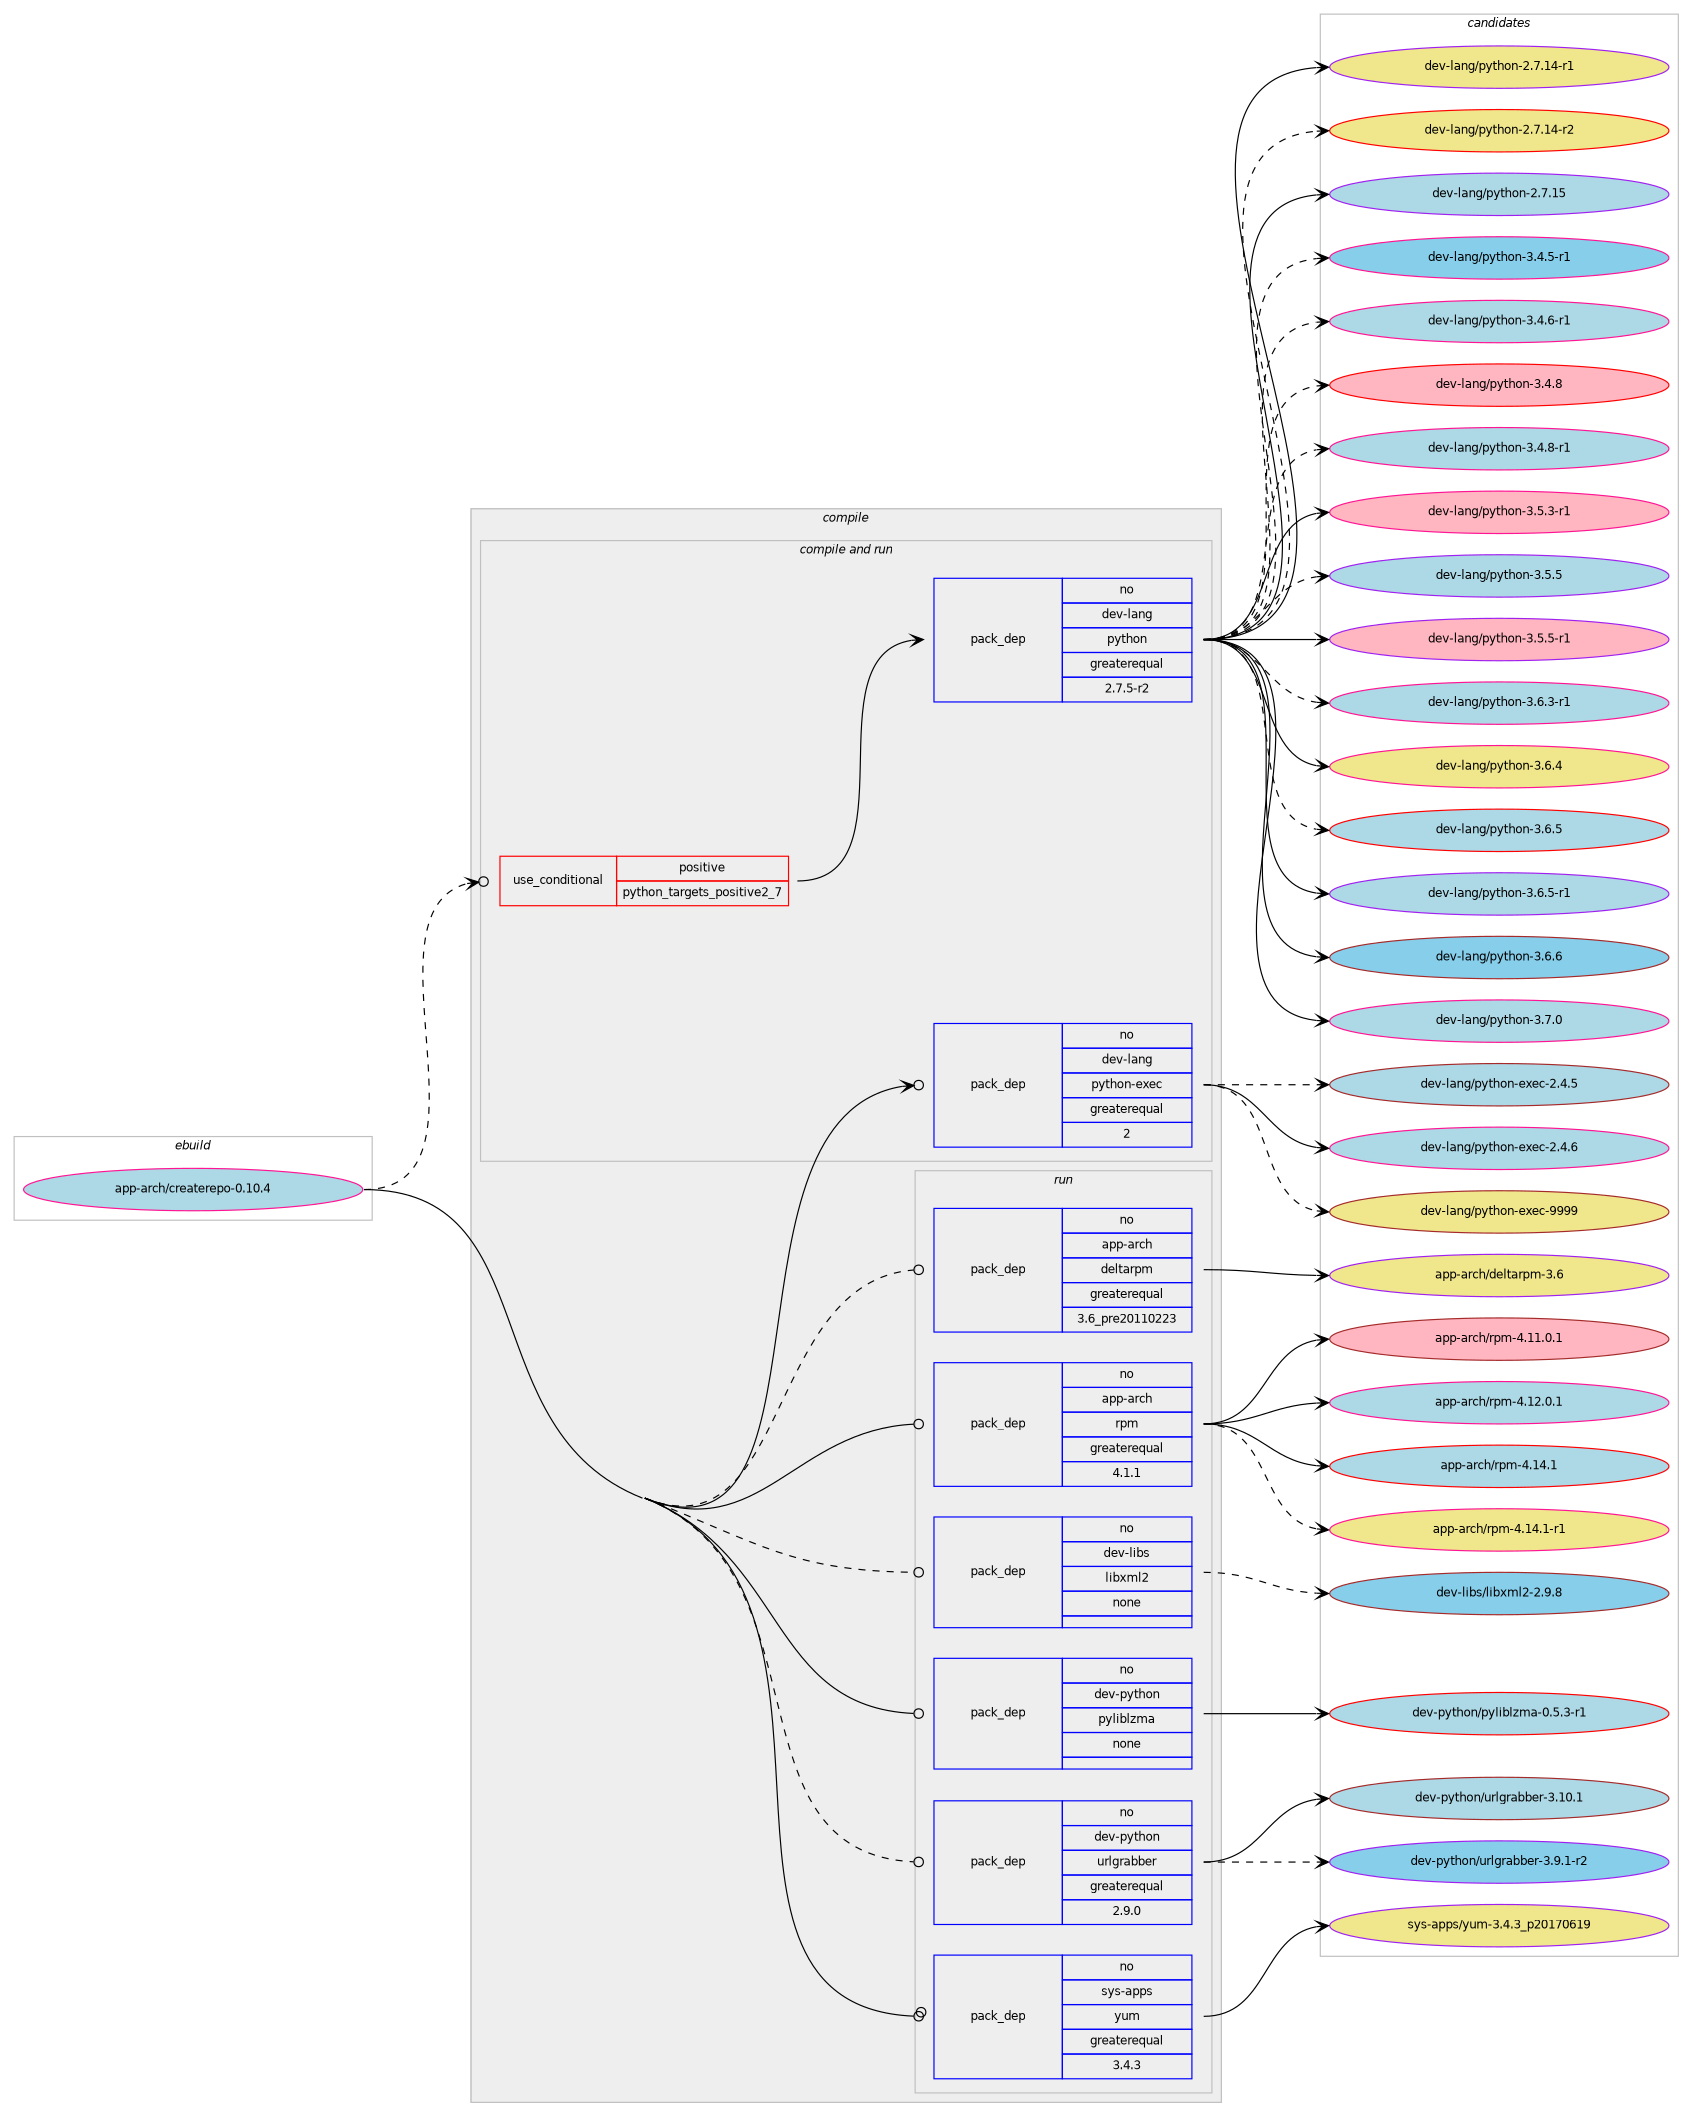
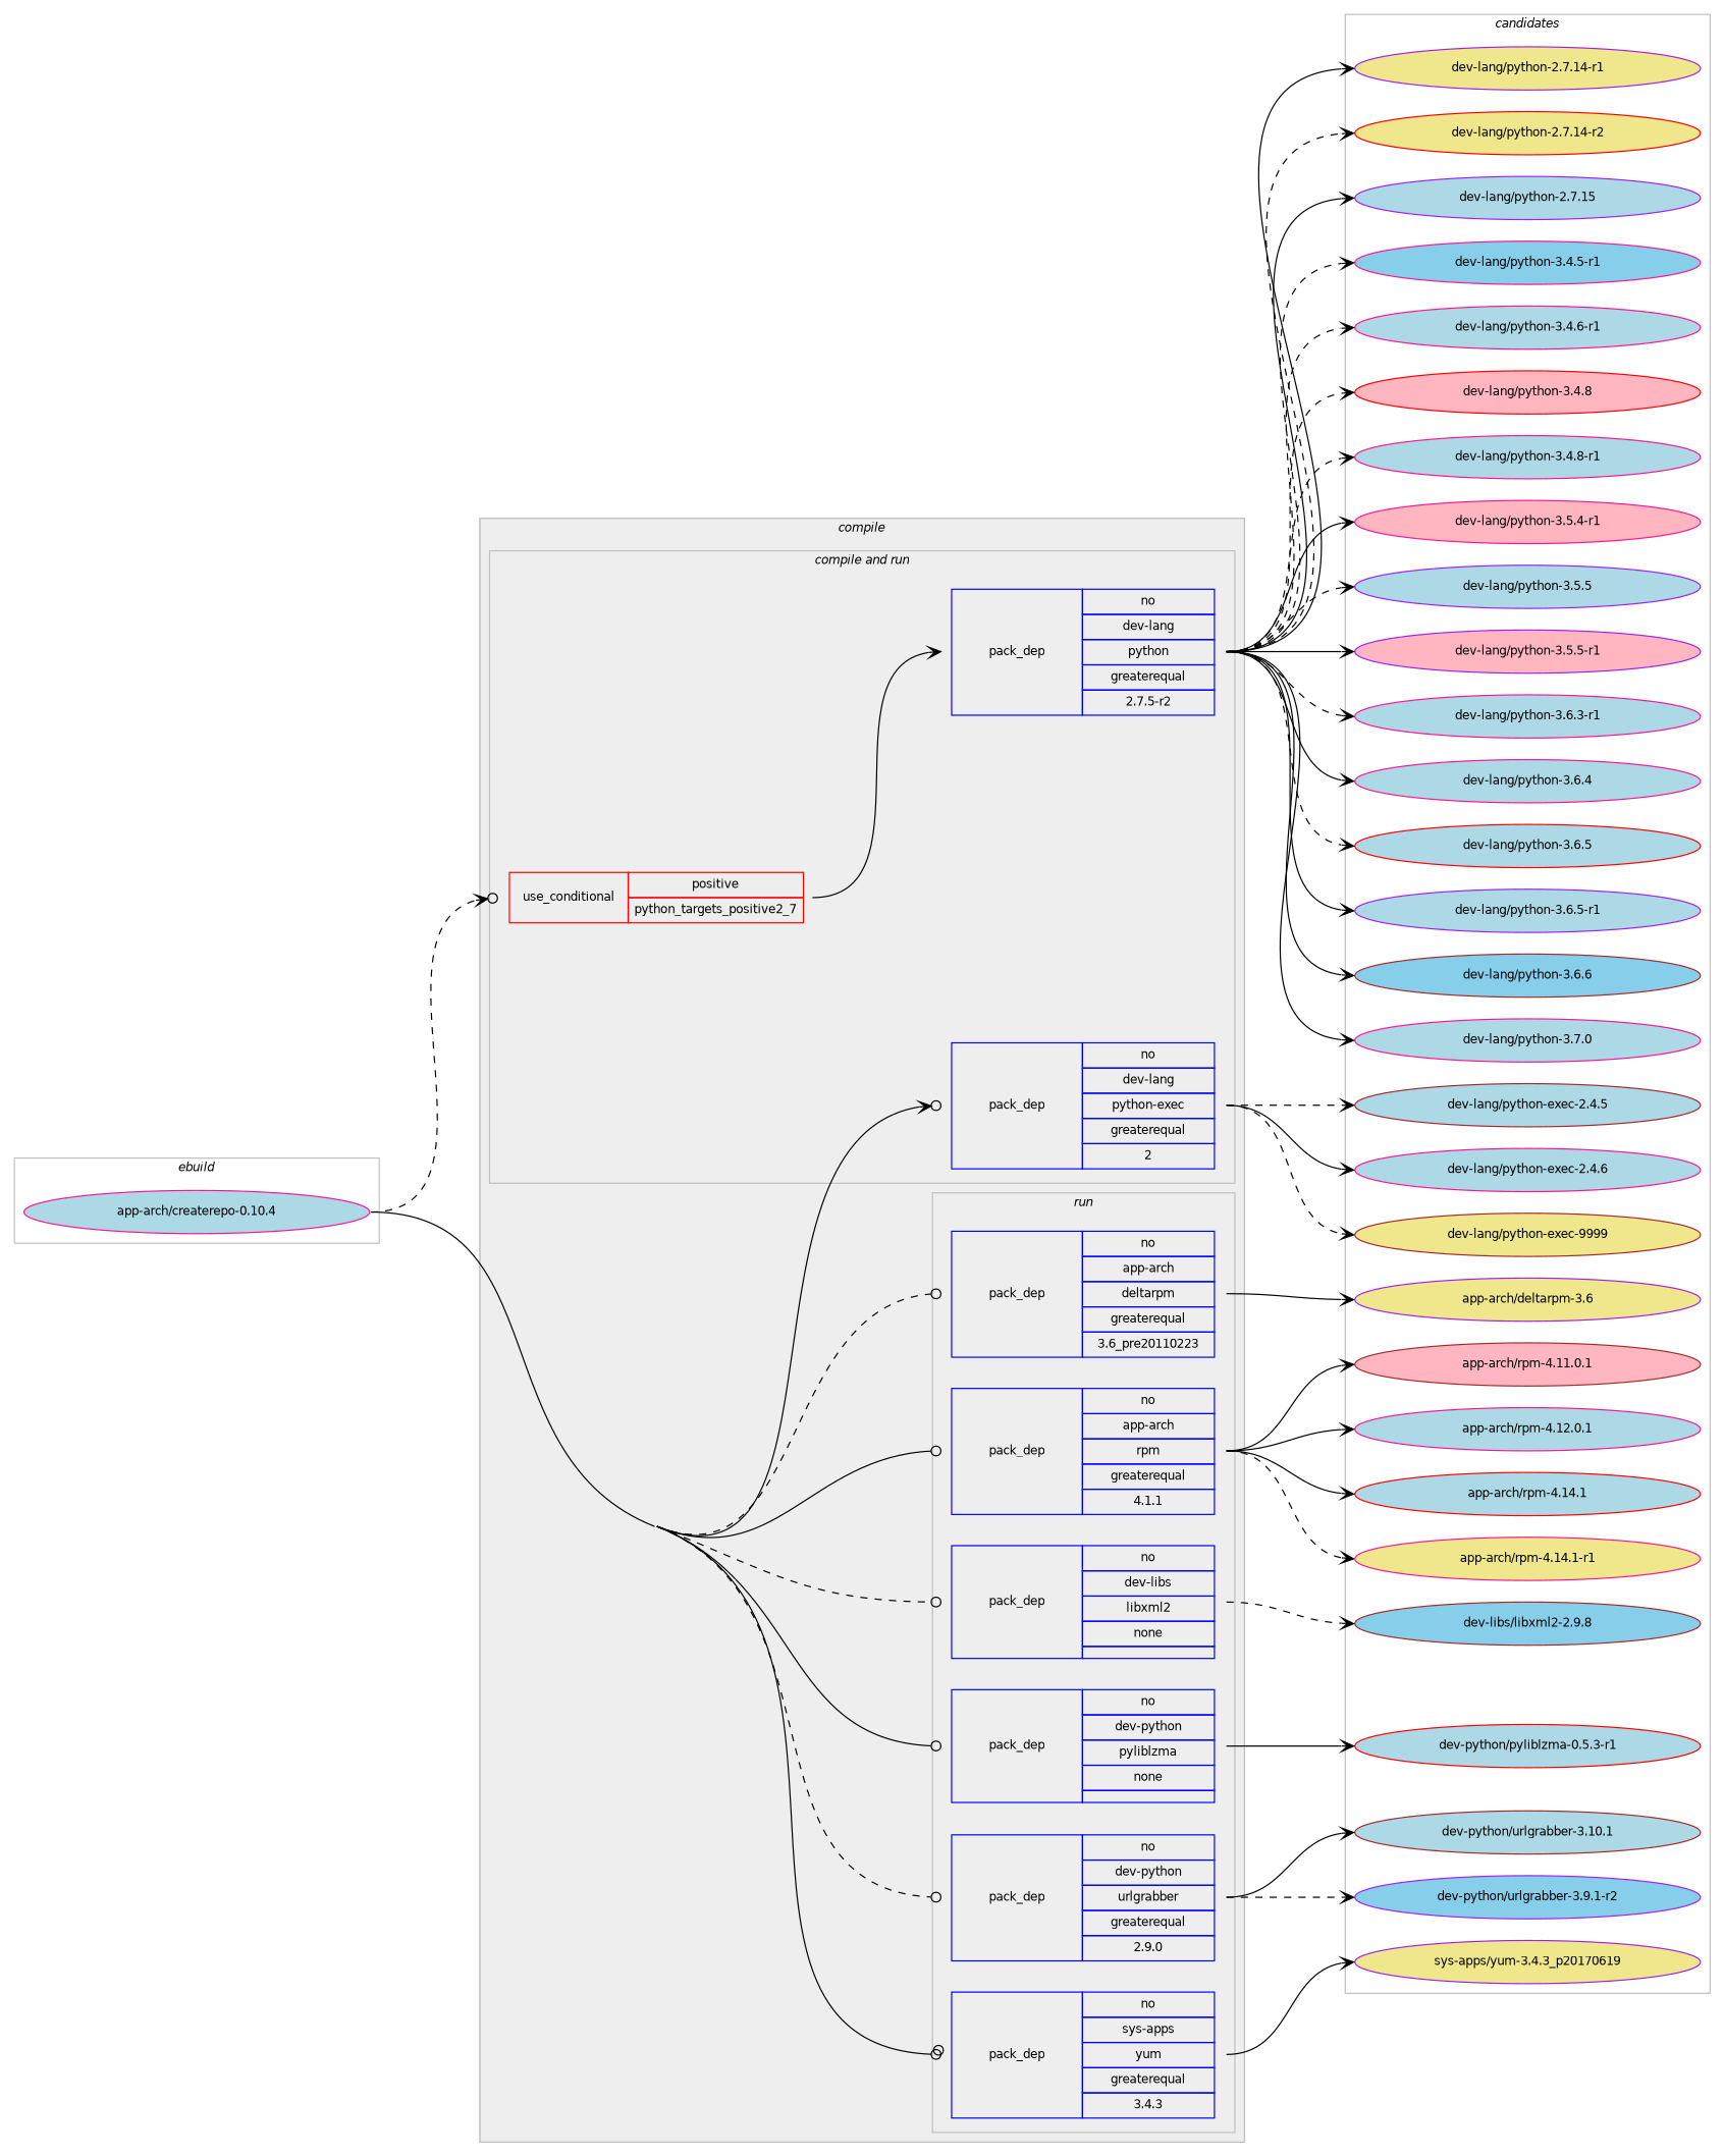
  digraph {
    compound=true
    concentrate=true
    fontname=Helvetica
    fontsize=10
    newrank=true
    rankdir=LR
    ranksep=1.5
    node [color=deeppink fillcolor=lightblue fontname=Helvetica fontsize=10 style=filled]
    edge [arrowhead=vee headport=w style=solid tailport=e weight=100]
    n1 [label="app-arch/createrepo-0.10.4" width=4]
    n2 [color=blue label=<<TABLE BORDER="0" CELLBORDER="1" CELLSPACING="0" CELLPADDING="4" WIDTH="220"><TR><TD ROWSPAN="6" CELLPADDING="30">pack_dep</TD></TR><TR><TD WIDTH="110">no</TD></TR><TR><TD>dev-lang</TD></TR><TR><TD>python</TD></TR><TR><TD>greaterequal</TD></TR><TR><TD>2.7.5-r2</TD></TR></TABLE>> shape=none fillcolor="" style=""]
    n3 [color=red label=<<TABLE BORDER="0" CELLBORDER="1" CELLSPACING="0" CELLPADDING="4"><TR><TD ROWSPAN="3" CELLPADDING="10">use_conditional</TD></TR><TR><TD>positive</TD></TR><TR><TD>python_targets_positive2_7</TD></TR></TABLE>> shape=none fillcolor="" style=""]
    n4 [color=blue label=<<TABLE BORDER="0" CELLBORDER="1" CELLSPACING="0" CELLPADDING="4" WIDTH="220"><TR><TD ROWSPAN="6" CELLPADDING="30">pack_dep</TD></TR><TR><TD WIDTH="110">no</TD></TR><TR><TD>dev-lang</TD></TR><TR><TD>python-exec</TD></TR><TR><TD>greaterequal</TD></TR><TR><TD>2</TD></TR></TABLE>> shape=none fillcolor="" style=""]
    n5 [color=blue label=<<TABLE BORDER="0" CELLBORDER="1" CELLSPACING="0" CELLPADDING="4" WIDTH="220"><TR><TD ROWSPAN="6" CELLPADDING="30">pack_dep</TD></TR><TR><TD WIDTH="110">no</TD></TR><TR><TD>app-arch</TD></TR><TR><TD>deltarpm</TD></TR><TR><TD>greaterequal</TD></TR><TR><TD>3.6_pre20110223</TD></TR></TABLE>> shape=none fillcolor="" style=""]
    n6 [color=blue label=<<TABLE BORDER="0" CELLBORDER="1" CELLSPACING="0" CELLPADDING="4" WIDTH="220"><TR><TD ROWSPAN="6" CELLPADDING="30">pack_dep</TD></TR><TR><TD WIDTH="110">no</TD></TR><TR><TD>app-arch</TD></TR><TR><TD>rpm</TD></TR><TR><TD>greaterequal</TD></TR><TR><TD>4.1.1</TD></TR></TABLE>> shape=none fillcolor="" style=""]
    n7 [color=blue label=<<TABLE BORDER="0" CELLBORDER="1" CELLSPACING="0" CELLPADDING="4" WIDTH="220"><TR><TD ROWSPAN="6" CELLPADDING="30">pack_dep</TD></TR><TR><TD WIDTH="110">no</TD></TR><TR><TD>dev-libs</TD></TR><TR><TD>libxml2</TD></TR><TR><TD>none</TD></TR><TR><TD></TD></TR></TABLE>> shape=none fillcolor="" style=""]
    n8 [color=blue label=<<TABLE BORDER="0" CELLBORDER="1" CELLSPACING="0" CELLPADDING="4" WIDTH="220"><TR><TD ROWSPAN="6" CELLPADDING="30">pack_dep</TD></TR><TR><TD WIDTH="110">no</TD></TR><TR><TD>dev-python</TD></TR><TR><TD>pyliblzma</TD></TR><TR><TD>none</TD></TR><TR><TD></TD></TR></TABLE>> shape=none fillcolor="" style=""]
    n9 [color=blue label=<<TABLE BORDER="0" CELLBORDER="1" CELLSPACING="0" CELLPADDING="4" WIDTH="220"><TR><TD ROWSPAN="6" CELLPADDING="30">pack_dep</TD></TR><TR><TD WIDTH="110">no</TD></TR><TR><TD>dev-python</TD></TR><TR><TD>urlgrabber</TD></TR><TR><TD>greaterequal</TD></TR><TR><TD>2.9.0</TD></TR></TABLE>> shape=none fillcolor="" style=""]
    n10 [color=blue label=<<TABLE BORDER="0" CELLBORDER="1" CELLSPACING="0" CELLPADDING="4" WIDTH="220"><TR><TD ROWSPAN="6" CELLPADDING="30">pack_dep</TD></TR><TR><TD WIDTH="110">no</TD></TR><TR><TD>sys-apps</TD></TR><TR><TD>yum</TD></TR><TR><TD>greaterequal</TD></TR><TR><TD>3.4.3</TD></TR></TABLE>> shape=none fillcolor="" style=""]
    n11 [color=purple fillcolor=khaki label="dev-lang/python-2.7.14-r1" width=4]
    n12 [color=red fillcolor=khaki label="dev-lang/python-2.7.14-r2" width=4]
    n13 [color=purple label="dev-lang/python-2.7.15" width=4]
    n14 [fillcolor=skyblue label="dev-lang/python-3.4.5-r1" width=4]
    n15 [label="dev-lang/python-3.4.6-r1" width=4]
    n16 [color=red fillcolor=lightpink label="dev-lang/python-3.4.8" width=4]
    n17 [label="dev-lang/python-3.4.8-r1" width=4]
-   n18 [fillcolor=lightpink label="dev-lang/python-3.5.3-r1" width=4]
+   n18 [fillcolor=lightpink label="dev-lang/python-3.5.4-r1" width=4]
    n19 [color=purple label="dev-lang/python-3.5.5" width=4]
    n20 [color=purple fillcolor=lightpink label="dev-lang/python-3.5.5-r1" width=4]
    n21 [label="dev-lang/python-3.6.3-r1" width=4]
-   n22 [fillcolor=khaki label="dev-lang/python-3.6.4" width=4]
+   n22 [label="dev-lang/python-3.6.4" width=4]
    n23 [color=red label="dev-lang/python-3.6.5" width=4]
    n24 [color=purple label="dev-lang/python-3.6.5-r1" width=4]
    n25 [color=brown fillcolor=skyblue label="dev-lang/python-3.6.6" width=4]
    n26 [label="dev-lang/python-3.7.0" width=4]
    n27 [color=brown label="dev-lang/python-exec-2.4.5" width=4]
    n28 [label="dev-lang/python-exec-2.4.6" width=4]
    n29 [color=brown fillcolor=khaki label="dev-lang/python-exec-9999" width=4]
    n30 [color=purple fillcolor=khaki label="app-arch/deltarpm-3.6" width=4]
    n31 [color=brown fillcolor=lightpink label="app-arch/rpm-4.11.0.1" width=4]
    n32 [label="app-arch/rpm-4.12.0.1" width=4]
    n33 [color=red label="app-arch/rpm-4.14.1" width=4]
    n34 [fillcolor=khaki label="app-arch/rpm-4.14.1-r1" width=4]
    n35 [color=brown fillcolor=skyblue label="dev-libs/libxml2-2.9.8" width=4]
    n36 [color=red label="dev-python/pyliblzma-0.5.3-r1" width=4]
    n37 [color=brown label="dev-python/urlgrabber-3.10.1" width=4]
    n38 [color=purple fillcolor=skyblue label="dev-python/urlgrabber-3.9.1-r2" width=4]
    n39 [color=purple fillcolor=khaki label="sys-apps/yum-3.4.3_p20170619" width=4]
    subgraph cluster_1 {
      color=gray
      label=<<i>ebuild</i>>
      rank=same
      n1
    }
    subgraph cluster_2 {
      color=gray
      label=<<i>dependencies</i>>
      subgraph cluster_3 {
        color=gray
        fillcolor="#eeeeee"
        label=<<i>compile</i>>
        style=filled
      }
      subgraph cluster_4 {
        color=gray
        fillcolor="#eeeeee"
        label=<<i>compile and run</i>>
        style=filled
        subgraph sub_5 {
          color=gray
          fillcolor="#eeeeee"
          label=<<i>compile and run</i>>
          style=filled
          n3
          subgraph sub_6 {
            color=gray
            fillcolor="#eeeeee"
            label=<<i>compile and run</i>>
            style=filled
            n2
          }
        }
        subgraph sub_7 {
          color=gray
          fillcolor="#eeeeee"
          label=<<i>compile and run</i>>
          style=filled
          n4
        }
      }
      subgraph cluster_8 {
        color=gray
        fillcolor="#eeeeee"
        label=<<i>run</i>>
        style=filled
        subgraph sub_9 {
          color=gray
          fillcolor="#eeeeee"
          label=<<i>run</i>>
          style=filled
          n5
        }
        subgraph sub_10 {
          color=gray
          fillcolor="#eeeeee"
          label=<<i>run</i>>
          style=filled
          n6
        }
        subgraph sub_11 {
          color=gray
          fillcolor="#eeeeee"
          label=<<i>run</i>>
          style=filled
          n7
        }
        subgraph sub_12 {
          color=gray
          fillcolor="#eeeeee"
          label=<<i>run</i>>
          style=filled
          n8
        }
        subgraph sub_13 {
          color=gray
          fillcolor="#eeeeee"
          label=<<i>run</i>>
          style=filled
          n9
        }
        subgraph sub_14 {
          color=gray
          fillcolor="#eeeeee"
          label=<<i>run</i>>
          style=filled
          n10
        }
      }
    }
    subgraph cluster_15 {
      color=gray
      label=<<i>candidates</i>>
      rank=same
      subgraph sub_16 {
        color=black
        label=<<i>candidates</i>>
        nodesep=1
        rank=same
        n11
        n12
        n13
        n14
        n15
        n16
        n17
        n18
        n19
        n20
        n21
        n22
        n23
        n24
        n25
        n26
      }
      subgraph sub_17 {
        color=black
        label=<<i>candidates</i>>
        nodesep=1
        rank=same
        n27
        n28
        n29
      }
      subgraph sub_18 {
        color=black
        label=<<i>candidates</i>>
        nodesep=1
        rank=same
        n30
      }
      subgraph sub_19 {
        color=black
        label=<<i>candidates</i>>
        nodesep=1
        rank=same
        n31
        n32
        n33
        n34
      }
      subgraph sub_20 {
        color=black
        label=<<i>candidates</i>>
        nodesep=1
        rank=same
        n35
      }
      subgraph sub_21 {
        color=black
        label=<<i>candidates</i>>
        nodesep=1
        rank=same
        n36
      }
      subgraph sub_22 {
        color=black
        label=<<i>candidates</i>>
        nodesep=1
        rank=same
        n37
        n38
      }
      subgraph sub_23 {
        color=black
        label=<<i>candidates</i>>
        nodesep=1
        rank=same
        n39
      }
    }
    n1 -> n3 [arrowhead=odotvee style=dashed weight=20]
    n1 -> n4 [arrowhead=odotvee weight=20]
    n1 -> n5 [arrowhead=odot style=dashed weight=20]
    n1 -> n6 [arrowhead=odot weight=20]
    n1 -> n7 [arrowhead=odot style=dashed weight=20]
    n1 -> n8 [arrowhead=odot weight=20]
    n1 -> n9 [arrowhead=odot style=dashed weight=20]
    n1 -> n10 [arrowhead=odot weight=20]
    n2 -> n11
    n2 -> n12 [style=dashed]
    n2 -> n13
    n2 -> n14 [style=dashed]
    n2 -> n15 [style=dashed]
    n2 -> n16 [style=dashed]
    n2 -> n17 [style=dashed]
    n2 -> n18
    n2 -> n19 [style=dashed]
    n2 -> n20
    n2 -> n21 [style=dashed]
    n2 -> n22
    n2 -> n23 [style=dashed]
    n2 -> n24
    n2 -> n25
    n2 -> n26
    n3 -> n2 [weight=20]
    n4 -> n27 [style=dashed]
    n4 -> n28
    n4 -> n29 [style=dashed]
    n5 -> n30
    n6 -> n31
    n6 -> n32
    n6 -> n33
    n6 -> n34 [style=dashed]
    n7 -> n35 [style=dashed]
    n8 -> n36
    n9 -> n37
    n9 -> n38 [style=dashed]
    n10 -> n39
  }
